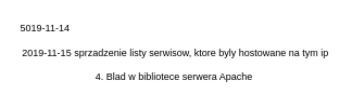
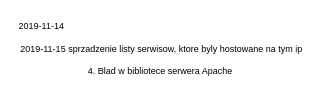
  <mxCell id="0" />
  <mxCell id="1" parent="0" />
- <mxCell id="2" value="5019-11-14" style="text;html=1;align=center;verticalAlign=middle;whiteSpace=wrap;rounded=0;" vertex="1" parent="1"><mxGeometry x="20" width="70" height="30" as="geometry" y="20" /></mxCell>
+ <mxCell id="2" value="2019-11-14" style="text;html=1;align=center;verticalAlign=middle;whiteSpace=wrap;rounded=0;" vertex="1" parent="1"><mxGeometry x="20" width="70" height="30" as="geometry" y="20" /></mxCell>
  <mxCell id="3" value="2019-11-15 sprzadzenie listy serwisow, ktore byly hostowane na tym ip" style="text;html=1;align=center;verticalAlign=middle;whiteSpace=wrap;rounded=0;" vertex="1" parent="1"><mxGeometry x="20" y="50" width="390" height="30" as="geometry" /></mxCell>
  <mxCell id="4" value="4. Blad w bibliotece serwera Apache&lt;span style=&quot;background-color: initial;&quot;&gt;&amp;nbsp;&lt;/span&gt;" style="text;html=1;align=center;verticalAlign=middle;whiteSpace=wrap;rounded=0;" vertex="1" parent="1"><mxGeometry x="20" y="80" width="390" height="30" as="geometry" /></mxCell>
